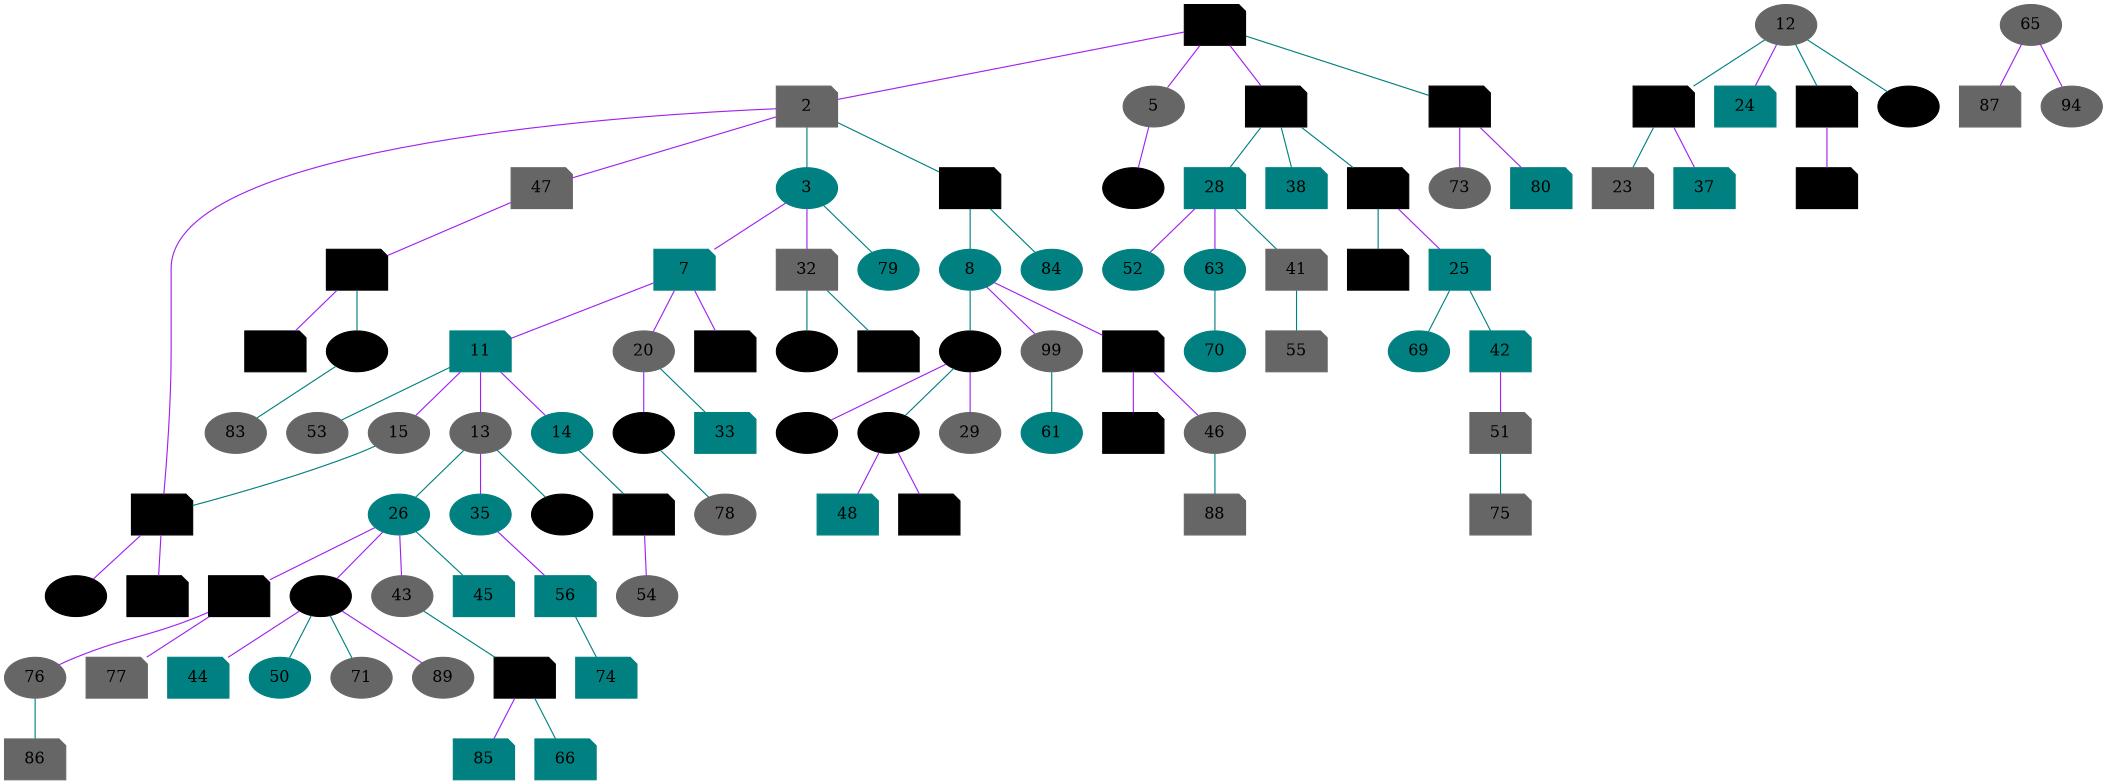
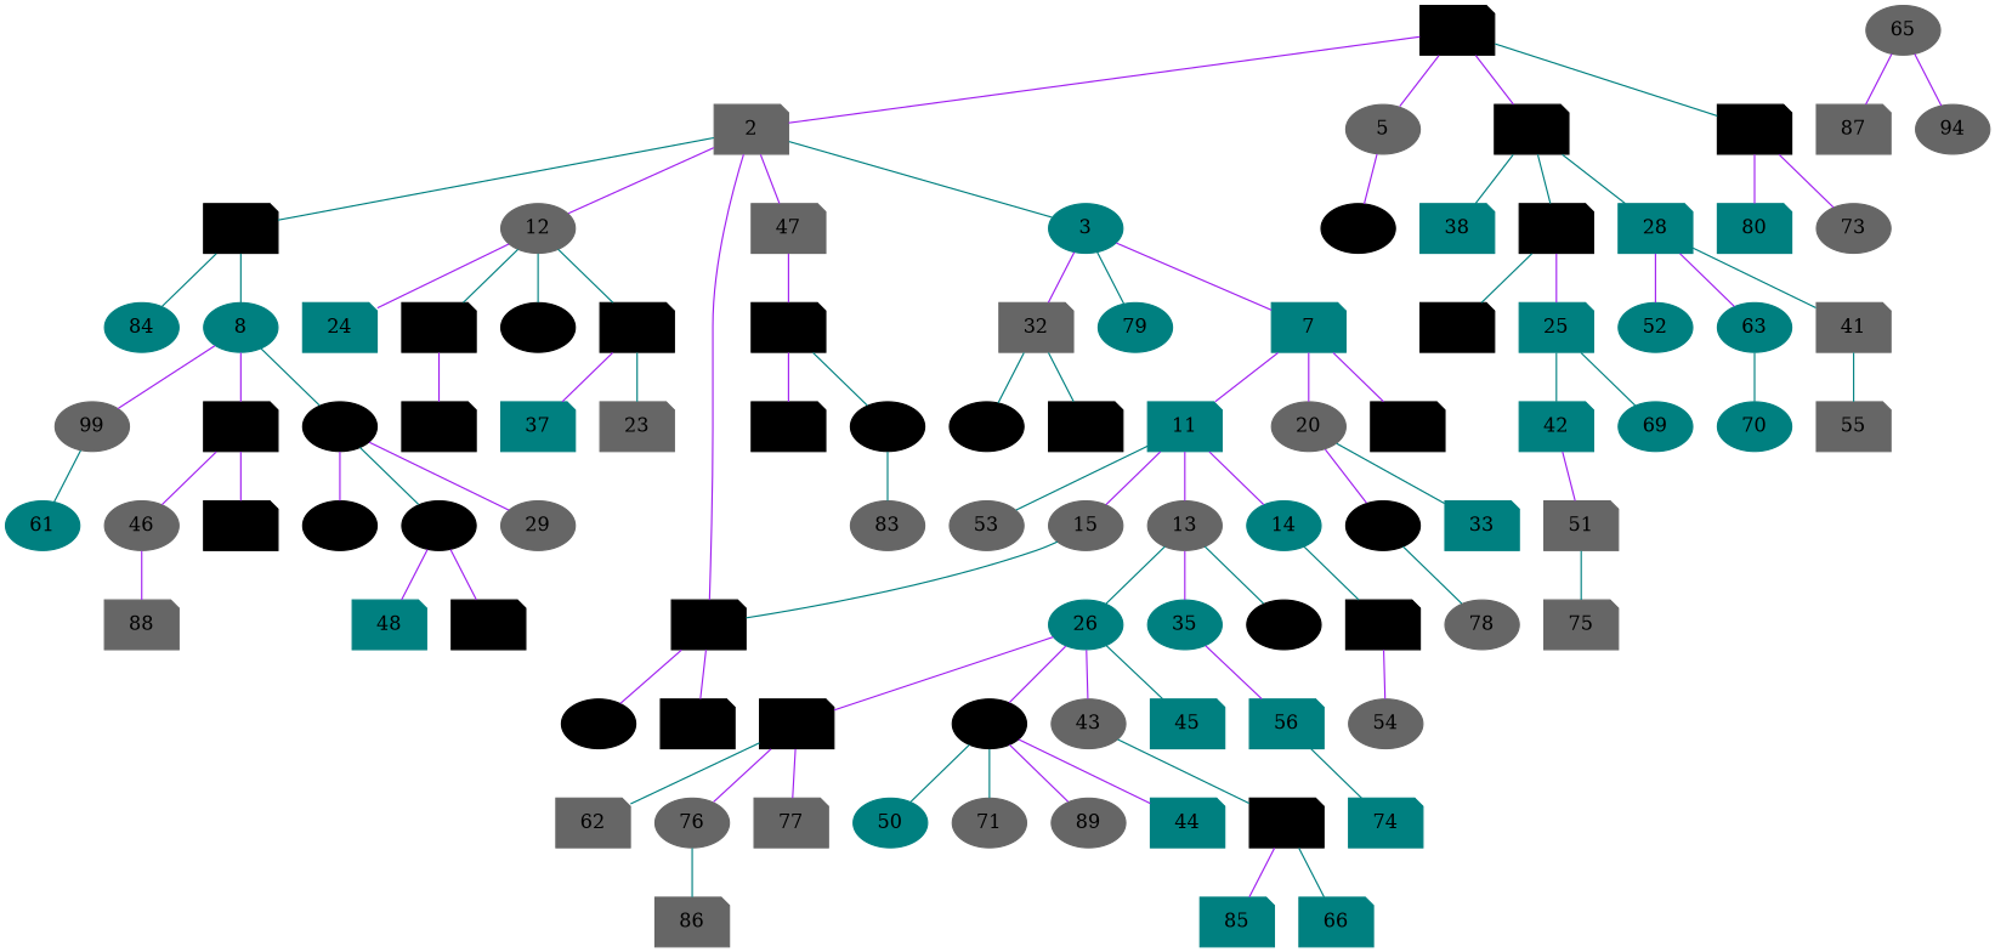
  graph {
    node [color=gray40 shape=note style=filled]
    edge [color=purple]
    2
    1 [color=black]
    5 [shape=ellipse]
    6 [color=black]
    39 [color=black]
    3 [color=teal shape=ellipse]
    4 [color=black]
    12 [shape=ellipse]
    31 [color=black]
    47
    57 [color=black shape=ellipse]
    10 [color=black]
    28 [color=teal]
    38 [color=teal]
    73 [shape=ellipse]
    80 [color=teal]
    7 [color=teal]
    32
    79 [color=teal shape=ellipse]
    8 [color=teal shape=ellipse]
    84 [color=teal shape=ellipse]
    18 [color=black]
    24 [color=teal]
    36 [color=black]
    91 [color=black shape=ellipse]
    64 [color=black shape=ellipse]
    92 [color=black]
    11 [color=teal]
    20 [shape=ellipse]
    68 [color=black]
    49 [color=black]
    81 [color=black shape=ellipse]
    9 [color=black shape=ellipse]
    n34 [label=99 shape=ellipse]
    30 [color=black]
    21 [color=black]
    25 [color=teal]
    41
    52 [color=teal shape=ellipse]
    63 [color=teal shape=ellipse]
    13 [shape=ellipse]
    14 [color=teal shape=ellipse]
    15 [shape=ellipse]
    53 [shape=ellipse]
    33 [color=teal]
    60 [color=black shape=ellipse]
    17 [color=black shape=ellipse]
    27 [color=black shape=ellipse]
    29 [shape=ellipse]
    61 [color=teal shape=ellipse]
    46 [shape=ellipse]
    82 [color=black]
    48 [color=teal]
    93 [color=black]
    42 [color=teal]
    69 [color=teal shape=ellipse]
    16 [color=black shape=ellipse]
    26 [color=teal shape=ellipse]
    35 [color=teal shape=ellipse]
    22 [color=black]
    23
    37 [color=teal]
    67 [color=black]
    34 [color=black]
    40 [color=black shape=ellipse]
    43 [shape=ellipse]
    45 [color=teal]
    56 [color=teal]
    65 [shape=ellipse]
    87
    94 [shape=ellipse]
    54 [shape=ellipse]
    78 [shape=ellipse]
    51
+   62
    76 [shape=ellipse]
    77
    44 [color=teal]
    50 [color=teal shape=ellipse]
    71 [shape=ellipse]
    89 [shape=ellipse]
    59 [color=black]
    55
    70 [color=teal shape=ellipse]
    88
    58 [color=black]
    86
    74 [color=teal]
    75
    66 [color=teal]
    85 [color=teal]
    72 [color=black shape=ellipse]
    90 [color=black]
    83 [shape=ellipse]
    2 -- 3 [color=teal]
    2 -- 4 [color=teal]
+   2 -- 12
    2 -- 31
    2 -- 47
    1 -- 2
    1 -- 5
    1 -- 6
    1 -- 39 [color=teal]
    5 -- 57
    6 -- 10 [color=teal]
    6 -- 28 [color=teal]
    6 -- 38 [color=teal]
    39 -- 73
    39 -- 80
    3 -- 7
    3 -- 32
    3 -- 79 [color=teal]
    4 -- 8 [color=teal]
    4 -- 84 [color=teal]
    12 -- 18 [color=teal]
    12 -- 24
    12 -- 36 [color=teal]
    12 -- 91 [color=teal]
    31 -- 64
    31 -- 92
    47 -- 58
    10 -- 21 [color=teal]
    10 -- 25
    28 -- 41 [color=teal]
    28 -- 52
    28 -- 63
    7 -- 11
    7 -- 20
    7 -- 68
    32 -- 49 [color=teal]
    32 -- 81 [color=teal]
    8 -- 9 [color=teal]
    8 -- n34
    8 -- 30
    18 -- 23 [color=teal]
    18 -- 37
    36 -- 67
    11 -- 13
    11 -- 14
    11 -- 15
    11 -- 53 [color=teal]
    20 -- 33 [color=teal]
    20 -- 60
    9 -- 17
    9 -- 27 [color=teal]
    9 -- 29
    n34 -- 61 [color=teal]
    30 -- 46
    30 -- 82
    25 -- 42 [color=teal]
    25 -- 69 [color=teal]
    41 -- 55 [color=teal]
    63 -- 70 [color=teal]
    13 -- 16 [color=teal]
    13 -- 26 [color=teal]
    13 -- 35
    14 -- 22 [color=teal]
    15 -- 31 [color=teal]
    60 -- 78 [color=teal]
    27 -- 48
    27 -- 93
-   46 -- 88 [color=teal]
+   46 -- 88
    42 -- 51
    26 -- 34
    26 -- 40
    26 -- 43
    26 -- 45 [color=teal]
    35 -- 56
    22 -- 54
+   34 -- 62 [color=teal]
    34 -- 76
    34 -- 77
    40 -- 44
    40 -- 50 [color=teal]
    40 -- 71 [color=teal]
    40 -- 89
    43 -- 59 [color=teal]
    56 -- 74 [color=teal]
    65 -- 87
    65 -- 94
    51 -- 75 [color=teal]
    76 -- 86 [color=teal]
    59 -- 66 [color=teal]
    59 -- 85
    58 -- 72 [color=teal]
    58 -- 90
    72 -- 83 [color=teal]
  }
